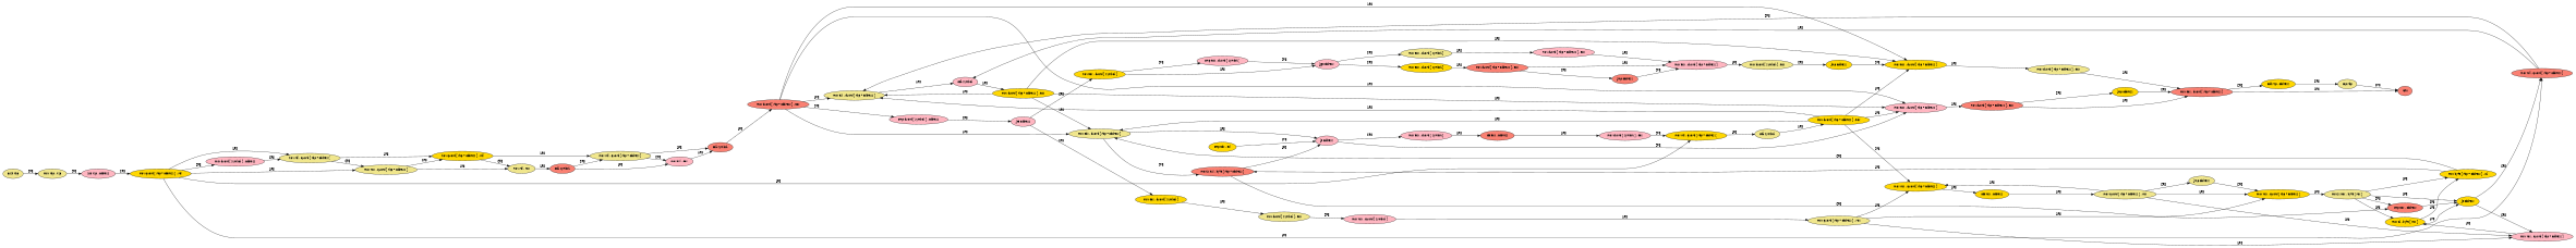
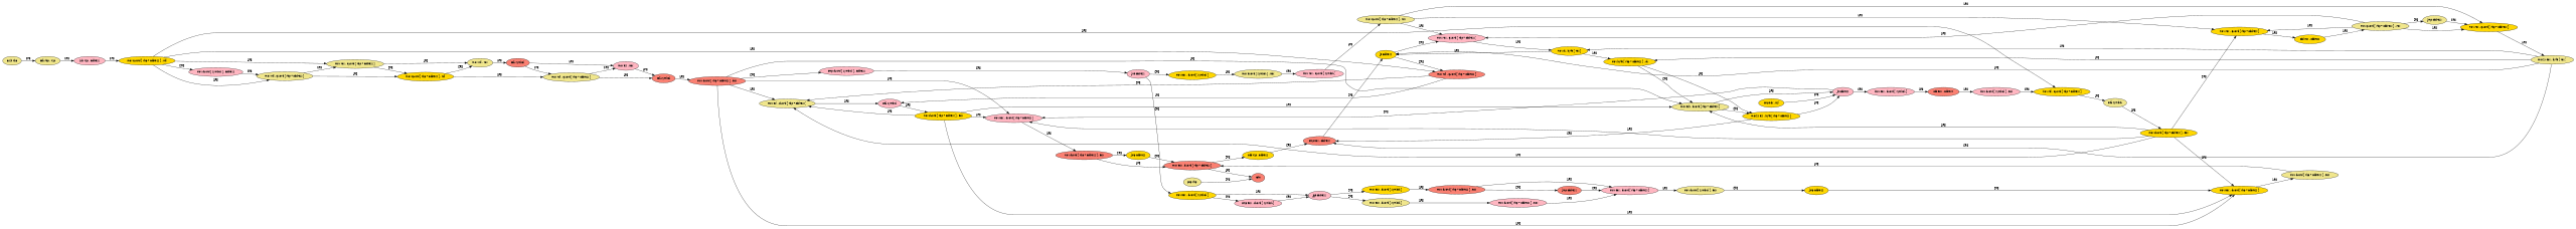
  digraph {
    fontname="Patrick Hand"
    rankdir=LR
    node [fillcolor=gold fontname="Patrick Hand" style=filled]
    edge [fontname="Patrick Hand"]
    n1 [fillcolor=khaki label="push rbp"]
-   n2 [fillcolor=khaki label="mov rbp , rsp"]
+   n2 [fillcolor=khaki label="call rbp , rsp"]
    n3 [fillcolor=lightpink label="sub rsp , address"]
    n4 [label="mov qword [ rbp - address ] , rdi"]
    n5 [fillcolor=lightpink label="mov dword [ symbol ] , address"]
    n6 [fillcolor=khaki label="mov rdi , qword [ rbp - address ]"]
    n7 [fillcolor=khaki label="mov rax , qword [ rbp - address ]"]
    n8 [fillcolor=salmon label="mov rdi , qword [ rbp - address ]"]
    n9 [label="mov rdi , qword [ rbp - address ]"]
    n10 [label="mov qword [ rbp - address ] , rdi"]
    n11 [fillcolor=khaki label="mov rdi , rax"]
    n12 [fillcolor=khaki label="mov esi , dword [ rbp - address ]"]
    n13 [fillcolor=lightpink label="call symbol"]
    n14 [fillcolor=khaki label="call symbol"]
    n15 [fillcolor=khaki label="mov rdi , qword [ rbp - address ]"]
    n16 [fillcolor=salmon label="call symbol"]
    n17 [fillcolor=lightpink label="mov esi , eax"]
    n18 [fillcolor=salmon label="call symbol"]
    n19 [fillcolor=salmon label="mov dword [ rbp - address ] , eax"]
    n20 [fillcolor=lightpink label="cmp dword [ symbol ] , address"]
    n21 [label="mov eax , dword [ rbp - address ]"]
    n22 [fillcolor=khaki label="mov edx , dword [ rbp - address ]"]
    n23 [fillcolor=lightpink label="mov eax , dword [ rbp - address ]"]
    n24 [fillcolor=lightpink label="jne address"]
    n25 [fillcolor=khaki label="mov dword [ rbp - address ] , eax"]
-   n26 [fillcolor=salmon label="movzx esi , byte [ rbp - address ]"]
+   n26 [label="movzx esi , byte [ rbp - address ]"]
    n27 [fillcolor=lightpink label="je address"]
    n28 [fillcolor=salmon label="mov dword [ rbp - address ] , eax"]
    n29 [label="mov eax , dword [ symbol ]"]
    n30 [label="mov eax , dword [ symbol ]"]
    n31 [fillcolor=khaki label="mov dword [ symbol ] , eax"]
    n32 [fillcolor=lightpink label="cmp eax , dword [ symbol ]"]
    n33 [fillcolor=lightpink label="jge address"]
    n34 [fillcolor=lightpink label="mov rcx , qword [ symbol ]"]
    n35 [fillcolor=khaki label="mov eax , dword [ symbol ]"]
    n36 [label="mov eax , dword [ symbol ]"]
    n37 [fillcolor=khaki label="mov qword [ rbp - address ] , rcx"]
    n38 [label="mov rax , qword [ rbp - address ]"]
    n39 [fillcolor=lightpink label="mov rax , qword [ rbp - address ]"]
    n40 [label="mov rax , qword [ rbp - address ]"]
    n41 [fillcolor=khaki label="movsx ecx , byte [ rax ]"]
    n42 [label="mov cl , byte [ rax ]"]
    n43 [label="add rax , address"]
    n44 [label="mov byte [ rbp - address ] , cl"]
    n45 [label="je address"]
    n46 [fillcolor=salmon label="cmp ecx , address"]
    n47 [fillcolor=lightpink label="mov dword [ rbp - address ] , eax"]
    n48 [fillcolor=salmon label="mov dword [ rbp - address ] , eax"]
    n49 [fillcolor=lightpink label="mov eax , dword [ rbp - address ]"]
    n50 [fillcolor=salmon label="jmp address"]
    n51 [label="mov dword [ rbp - address ] , eax"]
    n52 [fillcolor=salmon label="mov eax , dword [ rbp - address ]"]
    n53 [fillcolor=lightpink label="mov eax , dword [ symbol ]"]
    n54 [label="cmp edx , esi"]
    n55 [fillcolor=salmon label="add eax , address"]
    n56 [fillcolor=lightpink label="mov dword [ symbol ] , eax"]
    n57 [label="jmp address"]
    n58 [fillcolor=khaki label="mov dword [ symbol ] , eax"]
    n59 [label="jmp address"]
    n60 [label="mov dword [ rbp - address ] , eax"]
    n61 [fillcolor=khaki label="mov qword [ rbp - address ] , rax"]
    n62 [fillcolor=khaki label="jmp address"]
    n63 [label="add rsp , address"]
    n64 [fillcolor=salmon label=retn]
    n65 [fillcolor=khaki label="pop rbp"]
    n1 -> n2 [label=CFG]
    n2 -> n3 [label=CFG]
    n3 -> n4 [label=CFG]
    n4 -> n5 [label=CFG]
    n4 -> n6 [label=DFG]
    n4 -> n7 [label=DFG]
    n4 -> n8 [label=DFG]
    n4 -> n9 [label=DFG]
    n5 -> n6 [label=CFG]
    n6 -> n7 [label=CFG]
    n6 -> n10 [label=DFG]
    n7 -> n10 [label=CFG]
    n7 -> n11 [label=DFG]
    n8 -> n12 [label=CFG]
    n8 -> n13 [label=DFG]
    n9 -> n14 [label=DFG]
    n10 -> n11 [label=CFG]
    n10 -> n15 [label=DFG]
    n11 -> n16 [label=DFG]
    n12 -> n13 [label=DFG]
    n13 -> n51 [label=DFG]
    n14 -> n60 [label=DFG]
    n15 -> n17 [label=CFG]
    n15 -> n18 [label=DFG]
    n16 -> n15 [label=CFG]
    n16 -> n17 [label=DFG]
    n17 -> n18 [label=DFG]
    n18 -> n19 [label=DFG]
    n19 -> n12 [label=DFG]
    n19 -> n20 [label=CFG]
    n19 -> n21 [label=DFG]
    n19 -> n22 [label=DFG]
    n19 -> n23 [label=DFG]
    n20 -> n24 [label=CFG]
    n21 -> n25 [label=DFG]
    n22 -> n26 [label=CFG]
    n22 -> n27 [label=DFG]
    n23 -> n28 [label=DFG]
    n24 -> n29 [label=CFG]
    n24 -> n30 [label=CFG]
    n25 -> n52 [label=DFG]
    n26 -> n27 [label=DFG]
    n26 -> n46 [label=CFG]
    n27 -> n23 [label=CFG]
    n27 -> n53 [label=CFG]
    n28 -> n52 [label=DFG]
    n28 -> n57 [label=CFG]
    n29 -> n31 [label=DFG]
    n30 -> n32 [label=CFG]
    n30 -> n33 [label=DFG]
    n31 -> n34 [label=CFG]
    n32 -> n33 [label=CFG]
    n33 -> n35 [label=CFG]
    n33 -> n36 [label=CFG]
    n34 -> n37 [label=DFG]
    n35 -> n47 [label=DFG]
    n36 -> n48 [label=DFG]
    n37 -> n38 [label=DFG]
    n37 -> n39 [label=DFG]
    n37 -> n40 [label=DFG]
    n38 -> n41 [label=DFG]
    n39 -> n42 [label=DFG]
    n40 -> n43 [label=DFG]
    n41 -> n42 [label=DFG]
    n41 -> n44 [label=DFG]
    n41 -> n45 [label=DFG]
    n41 -> n46 [label=CFG]
    n42 -> n44 [label=DFG]
    n42 -> n45 [label=DFG]
    n43 -> n61 [label=DFG]
    n44 -> n22 [label=CFG]
    n44 -> n26 [label=DFG]
    n45 -> n8 [label=CFG]
    n45 -> n39 [label=CFG]
    n46 -> n45 [label=CFG]
    n47 -> n49 [label=DFG]
    n48 -> n49 [label=DFG]
    n48 -> n50 [label=CFG]
    n49 -> n58 [label=DFG]
    n50 -> n49 [label=CFG]
    n51 -> n12 [label=DFG]
    n51 -> n21 [label=DFG]
    n51 -> n22 [label=DFG]
    n51 -> n23 [label=DFG]
    n52 -> n63 [label=CFG]
    n52 -> n64 [label=DFG]
    n53 -> n55 [label=DFG]
    n54 -> n27 [label=CFG]
    n55 -> n56 [label=DFG]
    n56 -> n9 [label=CFG]
    n57 -> n52 [label=CFG]
    n58 -> n59 [label=CFG]
    n59 -> n21 [label=CFG]
    n60 -> n12 [label=DFG]
    n60 -> n21 [label=DFG]
    n60 -> n22 [label=DFG]
    n60 -> n23 [label=DFG]
    n60 -> n40 [label=CFG]
    n61 -> n38 [label=DFG]
    n61 -> n39 [label=DFG]
    n61 -> n40 [label=DFG]
    n61 -> n62 [label=CFG]
    n62 -> n38 [label=CFG]
-   n63 -> n65 [label=CFG]
+   n63 -> n46 [label=CFG]
    n65 -> n64 [label=CFG]
  }
